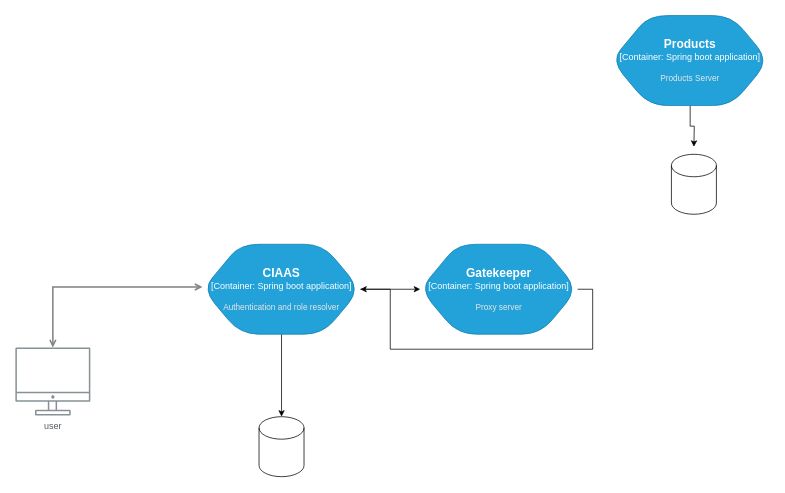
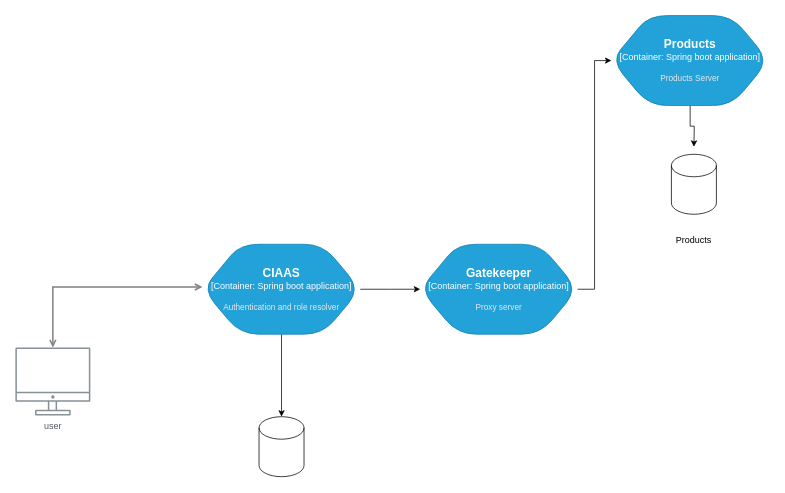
  <mxCell id="0" />
  <mxCell id="1" parent="0" />
  <mxCell id="2" style="edgeStyle=orthogonalEdgeStyle;rounded=0;orthogonalLoop=1;jettySize=auto;html=1;startArrow=open;startFill=0;endArrow=open;endFill=0;strokeWidth=2;strokeColor=#808080;" parent="1" source="3" edge="1"><mxGeometry relative="1" as="geometry"><Array as="points"><mxPoint x="150" y="382" /><mxPoint x="150" y="382" /></Array><mxPoint x="269.5" y="382" as="targetPoint" /></mxGeometry></mxCell>
  <mxCell id="3" value="user" style="outlineConnect=0;gradientColor=none;fontColor=#545B64;strokeColor=none;fillColor=#879196;dashed=0;verticalLabelPosition=bottom;verticalAlign=top;align=center;html=1;fontSize=12;fontStyle=0;aspect=fixed;shape=mxgraph.aws4.illustration_desktop;pointerEvents=1;labelBackgroundColor=#ffffff;" parent="1" vertex="1"><mxGeometry x="20" y="462.5" width="100" height="91" as="geometry" /></mxCell>
  <mxCell id="4" style="edgeStyle=orthogonalEdgeStyle;rounded=0;orthogonalLoop=1;jettySize=auto;html=1;exitX=0.5;exitY=1;exitDx=0;exitDy=0;exitPerimeter=0;" edge="1" parent="1" source="6" target="7"><mxGeometry relative="1" as="geometry" /></mxCell>
  <mxCell id="5" style="edgeStyle=orthogonalEdgeStyle;rounded=0;orthogonalLoop=1;jettySize=auto;html=1;exitX=1;exitY=0.5;exitDx=0;exitDy=0;exitPerimeter=0;" edge="1" parent="1" source="6"><mxGeometry relative="1" as="geometry"><mxPoint x="560" y="385" as="targetPoint" /></mxGeometry></mxCell>
  <mxCell id="6" value="&lt;font style=&quot;font-size: 16px&quot;&gt;&lt;b&gt;CIAAS&lt;/b&gt;&lt;/font&gt;&lt;div&gt;[Container:&amp;nbsp;Spring boot application]&lt;/div&gt;&lt;br&gt;&lt;div&gt;&lt;font style=&quot;font-size: 11px&quot;&gt;&lt;font color=&quot;#E6E6E6&quot;&gt;Authentication and role resolver&lt;/font&gt;&lt;/div&gt;" style="shape=hexagon;size=50;perimeter=hexagonPerimeter2;whiteSpace=wrap;html=1;fixedSize=1;rounded=1;labelBackgroundColor=none;fillColor=#23A2D9;fontSize=12;fontColor=#ffffff;align=center;strokeColor=#0E7DAD;metaEdit=1;points=[[0.5,0,0],[1,0.25,0],[1,0.5,0],[1,0.75,0],[0.5,1,0],[0,0.75,0],[0,0.5,0],[0,0.25,0]];resizable=1;arcSize=50;movable=1;rotatable=1;deletable=1;editable=1;locked=0;connectable=1;" vertex="1" parent="1"><mxGeometry x="270" y="325" width="210" height="120" as="geometry" /></mxCell>
  <mxCell id="7" value="" style="shape=cylinder3;whiteSpace=wrap;html=1;boundedLbl=1;backgroundOutline=1;size=15;" vertex="1" parent="1"><mxGeometry x="345" y="555" width="60" height="80" as="geometry" /></mxCell>
- <mxCell id="8" style="edgeStyle=orthogonalEdgeStyle;rounded=0;orthogonalLoop=1;jettySize=auto;html=1;exitX=1;exitY=0.5;exitDx=0;exitDy=0;exitPerimeter=0;" edge="1" parent="1" source="9" target="6"><mxGeometry relative="1" as="geometry"><mxPoint x="800" y="135" as="targetPoint" /></mxGeometry></mxCell>
+ <mxCell id="8" style="edgeStyle=orthogonalEdgeStyle;rounded=0;orthogonalLoop=1;jettySize=auto;html=1;exitX=1;exitY=0.5;exitDx=0;exitDy=0;exitPerimeter=0;entryX=0;entryY=0.5;entryDx=0;entryDy=0;entryPerimeter=0;" edge="1" parent="1" source="9" target="11"><mxGeometry relative="1" as="geometry"><mxPoint x="800" y="135" as="targetPoint" /></mxGeometry></mxCell>
  <mxCell id="9" value="&lt;font style=&quot;font-size: 16px&quot;&gt;&lt;b&gt;Gatekeeper&lt;/b&gt;&lt;/font&gt;&lt;div&gt;[Container:&amp;nbsp;Spring boot application]&lt;/div&gt;&lt;br&gt;&lt;div&gt;&lt;font style=&quot;font-size: 11px&quot;&gt;&lt;font color=&quot;#E6E6E6&quot;&gt;Proxy server&lt;/font&gt;&lt;/div&gt;" style="shape=hexagon;size=50;perimeter=hexagonPerimeter2;whiteSpace=wrap;html=1;fixedSize=1;rounded=1;labelBackgroundColor=none;fillColor=#23A2D9;fontSize=12;fontColor=#ffffff;align=center;strokeColor=#0E7DAD;metaEdit=1;points=[[0.5,0,0],[1,0.25,0],[1,0.5,0],[1,0.75,0],[0.5,1,0],[0,0.75,0],[0,0.5,0],[0,0.25,0]];resizable=1;arcSize=50;movable=1;rotatable=1;deletable=1;editable=1;locked=0;connectable=1;" vertex="1" parent="1"><mxGeometry x="560" y="325" width="210" height="120" as="geometry" /></mxCell>
  <mxCell id="10" style="edgeStyle=orthogonalEdgeStyle;rounded=0;orthogonalLoop=1;jettySize=auto;html=1;exitX=0.5;exitY=1;exitDx=0;exitDy=0;exitPerimeter=0;" edge="1" parent="1" source="11"><mxGeometry relative="1" as="geometry"><mxPoint x="925" y="195" as="targetPoint" /></mxGeometry></mxCell>
  <mxCell id="11" value="&lt;font style=&quot;font-size: 16px&quot;&gt;&lt;b&gt;Products&lt;/b&gt;&lt;/font&gt;&lt;div&gt;[Container:&amp;nbsp;Spring boot application]&lt;/div&gt;&lt;br&gt;&lt;div&gt;&lt;font style=&quot;font-size: 11px&quot;&gt;&lt;font color=&quot;#E6E6E6&quot;&gt;Products Server&lt;/font&gt;&lt;/div&gt;" style="shape=hexagon;size=50;perimeter=hexagonPerimeter2;whiteSpace=wrap;html=1;fixedSize=1;rounded=1;labelBackgroundColor=none;fillColor=#23A2D9;fontSize=12;fontColor=#ffffff;align=center;strokeColor=#0E7DAD;metaEdit=1;points=[[0.5,0,0],[1,0.25,0],[1,0.5,0],[1,0.75,0],[0.5,1,0],[0,0.75,0],[0,0.5,0],[0,0.25,0]];resizable=1;arcSize=50;movable=1;rotatable=1;deletable=1;editable=1;locked=0;connectable=1;" vertex="1" parent="1"><mxGeometry x="815" y="20" width="210" height="120" as="geometry" /></mxCell>
  <mxCell id="12" value="" style="shape=cylinder3;whiteSpace=wrap;html=1;boundedLbl=1;backgroundOutline=1;size=15;" vertex="1" parent="1"><mxGeometry x="895" y="205" width="60" height="80" as="geometry" /></mxCell>
+ <mxCell id="13" value="Products" style="text;html=1;align=center;verticalAlign=middle;whiteSpace=wrap;rounded=0;" vertex="1" parent="1"><mxGeometry x="895" y="305" width="60" height="30" as="geometry" /></mxCell>
